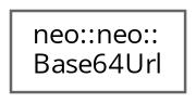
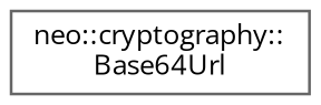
  digraph {
    rankdir=TB
    fontname="Open Sans"
-   n1 [color=grey40 fillcolor=white fontname="Open Sans" fontsize=10 height=0.2 label="neo::neo::\lBase64Url" shape=box style=filled width=0.4]
+   n1 [color=grey40 fillcolor=white fontname="Open Sans" fontsize=10 height=0.2 label="neo::cryptography::\lBase64Url" shape=box style=filled width=0.4]
  }
